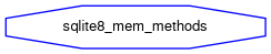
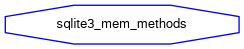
  digraph {
    rankdir=LR
-   n1 [color=blue fillcolor=white fontname=FreeSans fontsize=10 height=0.2 label=sqlite8_mem_methods shape=octagon style=filled width=0.4]
+   n1 [color=blue fillcolor=white fontname=FreeSans fontsize=10 height=0.2 label=sqlite3_mem_methods shape=octagon style=filled width=0.4]
  }
